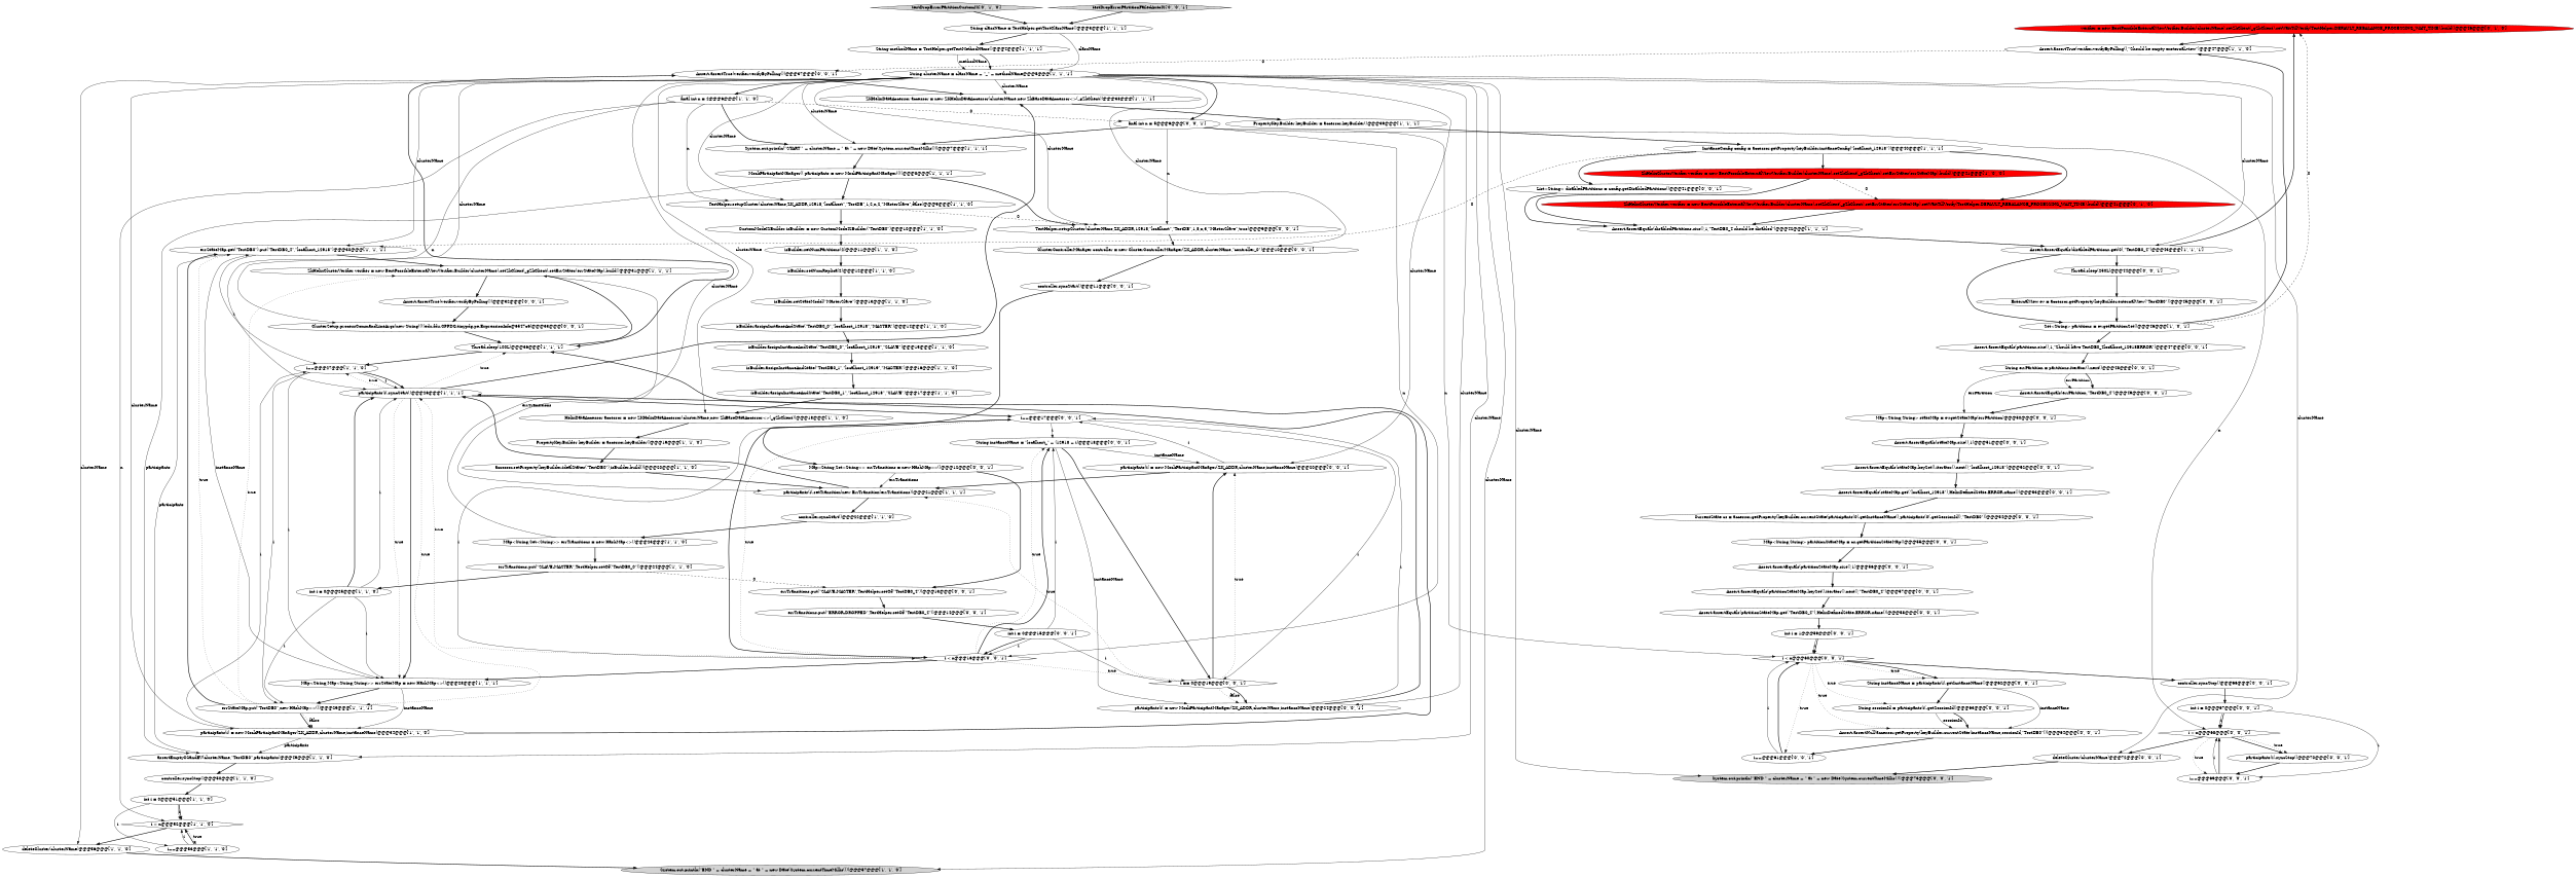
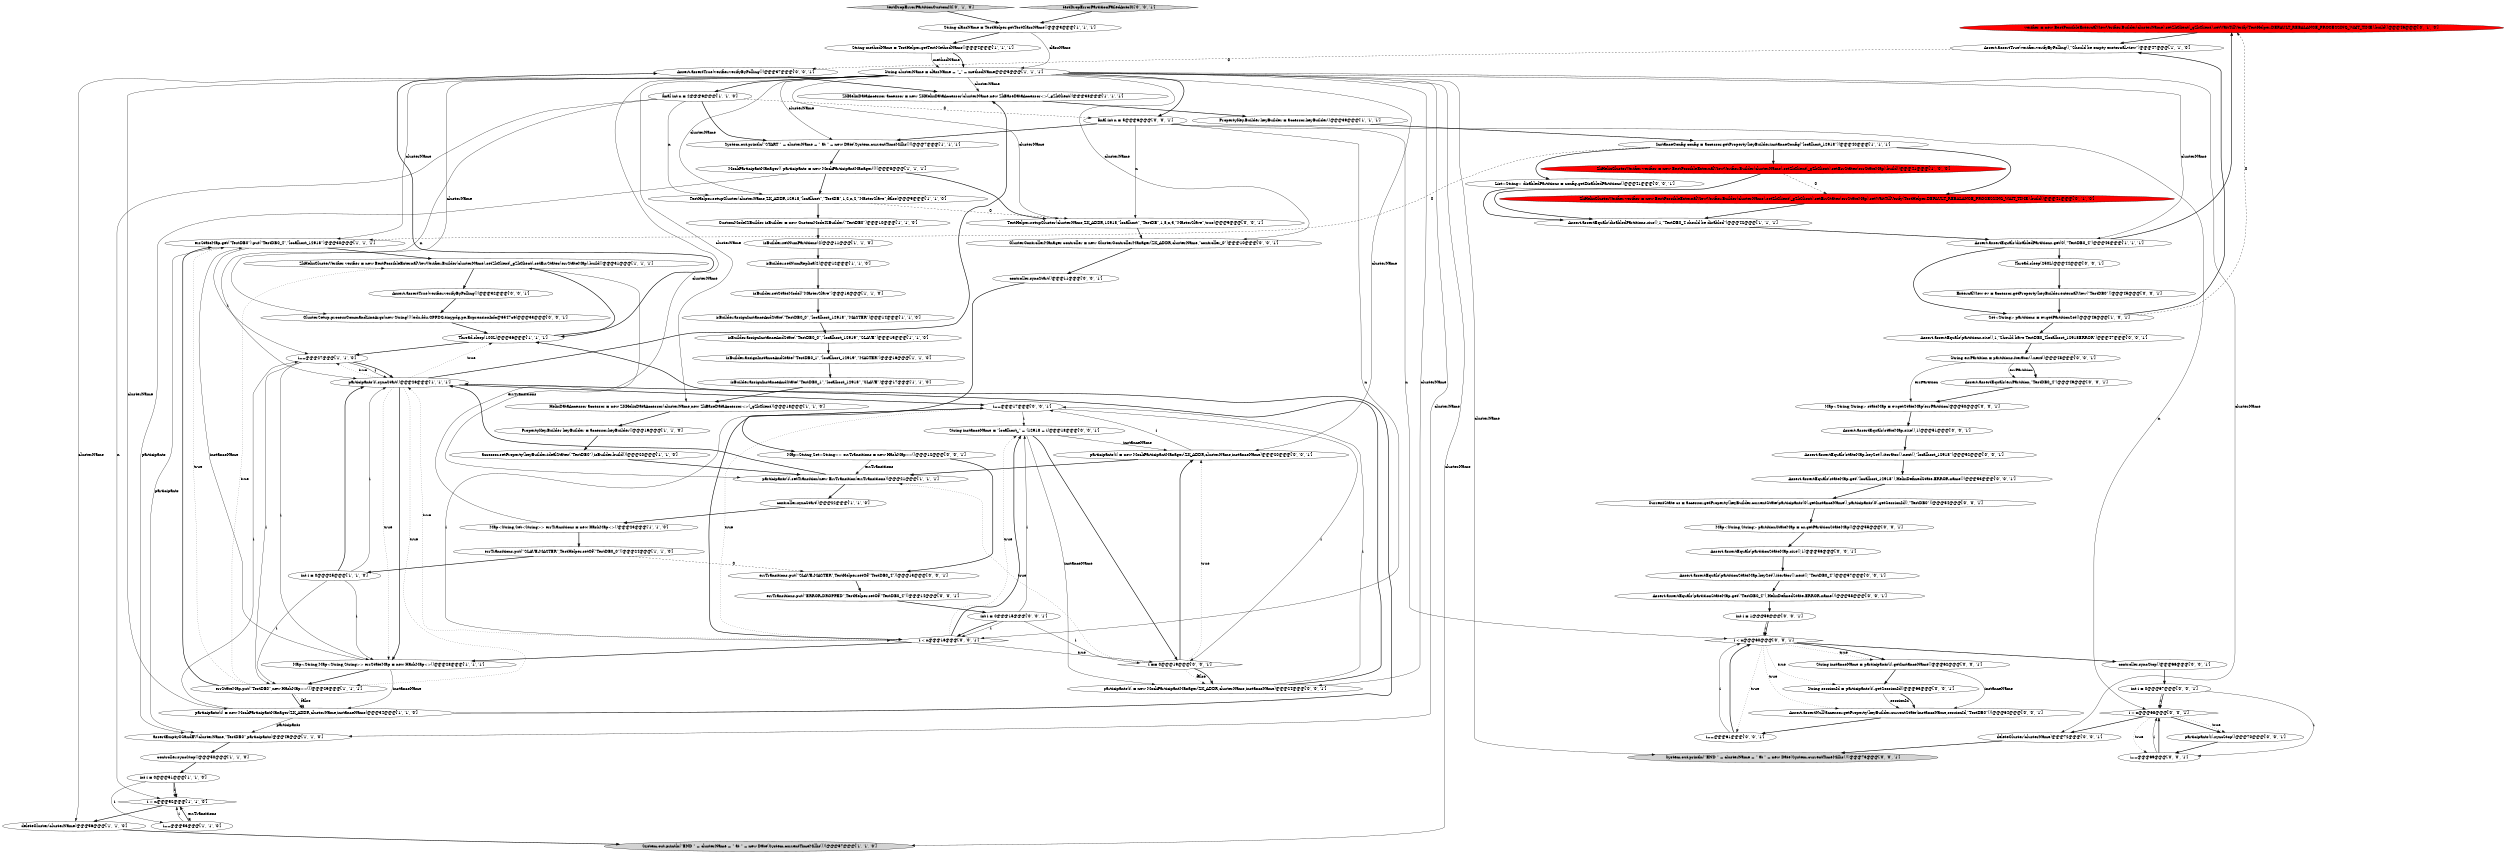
  digraph {
    node [fillcolor=white shape=ellipse style=filled]
    edge [style=bold]
    n1 [fillcolor=red label="verifier = new BestPossibleExternalViewVerifier.Builder(clusterName).setZkClient(_gZkClient).setWaitTillVerify(TestHelper.DEFAULT_REBALANCE_PROCESSING_WAIT_TIME).build()@@@46@@@['0', '1', '0']"]
    n2 [label="Assert.assertTrue(verifier.verifyByPolling(),\"Should be empty exeternal-view\")@@@47@@@['1', '1', '0']"]
    n3 [label="Assert.assertTrue(verifier.verifyByPolling())@@@37@@@['0', '0', '1']"]
    n4 [label="controller.syncStop()@@@66@@@['0', '0', '1']"]
    n5 [label="int i = 0@@@67@@@['0', '0', '1']"]
    n6 [label="i < n@@@68@@@['0', '0', '1']" shape=diamond]
    n7 [label="i++@@@69@@@['0', '0', '1']"]
    n8 [label="String instanceName = \"localhost_\" + (12918 + i)@@@18@@@['0', '0', '1']"]
    n9 [label="participants(i( = new MockParticipantManager(ZK_ADDR,clusterName,instanceName)@@@20@@@['0', '0', '1']"]
    n10 [label="i == 0@@@19@@@['0', '0', '1']" shape=diamond]
    n11 [label="participants(i( = new MockParticipantManager(ZK_ADDR,clusterName,instanceName)@@@24@@@['0', '0', '1']"]
    n12 [label="i++@@@17@@@['0', '0', '1']"]
    n13 [label="participants(i(.setTransition(new ErrTransition(errTransitions))@@@21@@@['1', '1', '1']"]
    n14 [label="participants(i(.syncStart()@@@26@@@['1', '1', '1']"]
    n15 [label="Map<String,String> partitionStateMap = cs.getPartitionStateMap()@@@55@@@['0', '0', '1']"]
    n16 [label="Assert.assertEquals(partitionStateMap.size(),1)@@@56@@@['0', '0', '1']"]
    n17 [label="Assert.assertEquals(partitionStateMap.keySet().iterator().next(),\"TestDB0_4\")@@@57@@@['0', '0', '1']"]
    n18 [label="participants(i(.syncStop()@@@70@@@['0', '0', '1']"]
    n19 [label="deleteCluster(clusterName)@@@72@@@['0', '0', '1']"]
    n20 [fillcolor=lightgray label="System.out.println(\"END \" + clusterName + \" at \" + new Date(System.currentTimeMillis()))@@@73@@@['0', '0', '1']"]
    n21 [label="ZKHelixDataAccessor accessor = new ZKHelixDataAccessor(clusterName,new ZkBaseDataAccessor<>(_gZkClient))@@@38@@@['1', '1', '1']"]
    n22 [label="PropertyKey.Builder keyBuilder = accessor.keyBuilder()@@@39@@@['1', '1', '1']"]
    n23 [label="CurrentState cs = accessor.getProperty(keyBuilder.currentState(participants(0(.getInstanceName(),participants(0(.getSessionId(),\"TestDB0\"))@@@54@@@['0', '0', '1']"]
    n24 [label="ZkHelixClusterVerifier verifier = new BestPossibleExternalViewVerifier.Builder(clusterName).setZkClient(_gZkClient).setErrStates(errStateMap).build()@@@31@@@['1', '1', '1']"]
    n25 [label="Assert.assertTrue(verifier.verifyByPolling())@@@32@@@['0', '0', '1']"]
    n26 [label="Thread.sleep(100L)@@@36@@@['1', '1', '1']"]
    n27 [label="ClusterSetup.processCommandLineArgs(new String((((edu.fdu.CPPDG.tinypdg.pe.ExpressionInfo@6547c6)@@@33@@@['0', '0', '1']"]
    n28 [label="i++@@@27@@@['1', '1', '0']"]
    n29 [label="i < n@@@16@@@['0', '0', '1']" shape=diamond]
    n30 [label="Map<String,Map<String,String>> errStateMap = new HashMap<>()@@@28@@@['1', '1', '1']"]
    n31 [label="errStateMap.put(\"TestDB0\",new HashMap<>())@@@29@@@['1', '1', '1']"]
    n32 [label="errStateMap.get(\"TestDB0\").put(\"TestDB0_4\",\"localhost_12918\")@@@30@@@['1', '1', '1']"]
    n33 [label="participants(i( = new MockParticipantManager(ZK_ADDR,clusterName,instanceName)@@@34@@@['1', '1', '0']"]
    n34 [label="Assert.assertEquals(stateMap.keySet().iterator().next(),\"localhost_12918\")@@@52@@@['0', '0', '1']"]
    n35 [label="Assert.assertEquals(stateMap.get(\"localhost_12918\"),HelixDefinedState.ERROR.name())@@@53@@@['0', '0', '1']"]
    n36 [label="System.out.println(\"START \" + clusterName + \" at \" + new Date(System.currentTimeMillis()))@@@7@@@['1', '1', '1']"]
    n37 [label="MockParticipantManager(( participants = new MockParticipantManager((((@@@8@@@['1', '1', '1']"]
    n38 [label="TestHelper.setupCluster(clusterName,ZK_ADDR,12918,\"localhost\",\"TestDB\",1,8,n,3,\"MasterSlave\",true)@@@9@@@['0', '0', '1']"]
    n39 [label="TestHelper.setupCluster(clusterName,ZK_ADDR,12918,\"localhost\",\"TestDB\",1,2,n,2,\"MasterSlave\",false)@@@9@@@['1', '1', '0']"]
    n40 [label="assertEmptyCSandEV(clusterName,\"TestDB0\",participants)@@@49@@@['1', '1', '0']"]
    n41 [label="Assert.assertEquals(errPartition,\"TestDB0_4\")@@@49@@@['0', '0', '1']"]
    n42 [label="Map<String,String> stateMap = ev.getStateMap(errPartition)@@@50@@@['0', '0', '1']"]
    n43 [label="Assert.assertEquals(stateMap.size(),1)@@@51@@@['0', '0', '1']"]
    n44 [label="String errPartition = partitions.iterator().next()@@@48@@@['0', '0', '1']"]
    n45 [label="controller.syncStart()@@@22@@@['1', '1', '0']"]
    n46 [label="Assert.assertEquals(partitionStateMap.get(\"TestDB0_4\"),HelixDefinedState.ERROR.name())@@@58@@@['0', '0', '1']"]
    n47 [label="String clusterName = className + \"_\" + methodName@@@5@@@['1', '1', '1']"]
    n48 [label="final int n = 5@@@6@@@['0', '0', '1']"]
    n49 [fillcolor=lightgray label="System.out.println(\"END \" + clusterName + \" at \" + new Date(System.currentTimeMillis()))@@@57@@@['1', '1', '0']"]
    n50 [label="ClusterControllerManager controller = new ClusterControllerManager(ZK_ADDR,clusterName,\"controller_0\")@@@10@@@['0', '0', '1']"]
    n51 [label="Assert.assertEquals(disabledPartitions.get(0),\"TestDB0_4\")@@@43@@@['1', '1', '1']"]
    n52 [label="final int n = 2@@@6@@@['1', '1', '0']"]
    n53 [label="deleteCluster(clusterName)@@@56@@@['1', '1', '0']"]
    n54 [label="HelixDataAccessor accessor = new ZKHelixDataAccessor(clusterName,new ZkBaseDataAccessor<>(_gZkClient))@@@18@@@['1', '1', '0']"]
    n55 [label="i < n@@@60@@@['0', '0', '1']" shape=diamond]
    n56 [label="controller.syncStart()@@@11@@@['0', '0', '1']"]
    n57 [label="Set<String> partitions = ev.getPartitionSet()@@@46@@@['1', '0', '1']"]
    n58 [label="Thread.sleep(250L)@@@44@@@['0', '0', '1']"]
    n59 [label="i < n@@@52@@@['1', '1', '0']" shape=diamond]
    n60 [label="PropertyKey.Builder keyBuilder = accessor.keyBuilder()@@@19@@@['1', '1', '0']"]
    n61 [label="CustomModeISBuilder isBuilder = new CustomModeISBuilder(\"TestDB0\")@@@10@@@['1', '1', '0']"]
    n62 [label="controller.syncStop()@@@50@@@['1', '1', '0']"]
    n63 [label="Assert.assertEquals(disabledPartitions.size(),1,\"TestDB0_4 should be disabled\")@@@42@@@['1', '1', '1']"]
    n64 [label="Map<String,Set<String>> errTransitions = new HashMap<>()@@@23@@@['1', '1', '0']"]
    n65 [label="String instanceName = participants(i(.getInstanceName()@@@62@@@['0', '0', '1']"]
    n66 [label="String sessionId = participants(i(.getSessionId()@@@63@@@['0', '0', '1']"]
    n67 [label="Assert.assertNull(accessor.getProperty(keyBuilder.currentState(instanceName,sessionId,\"TestDB0\")))@@@64@@@['0', '0', '1']"]
    n68 [label="i++@@@61@@@['0', '0', '1']"]
    n69 [label="errTransitions.put(\"SLAVE-MASTER\",TestHelper.setOf(\"TestDB0_0\"))@@@24@@@['1', '1', '0']"]
    n70 [label="errTransitions.put(\"SLAVE-MASTER\",TestHelper.setOf(\"TestDB0_4\"))@@@13@@@['0', '0', '1']"]
    n71 [label="int i = 0@@@25@@@['1', '1', '0']"]
    n72 [label="errTransitions.put(\"ERROR-DROPPED\",TestHelper.setOf(\"TestDB0_4\"))@@@14@@@['0', '0', '1']"]
    n73 [label="int i = 1@@@59@@@['0', '0', '1']"]
    n74 [label="isBuilder.setNumReplica(2)@@@12@@@['1', '1', '0']"]
    n75 [label="isBuilder.setStateModel(\"MasterSlave\")@@@13@@@['1', '1', '0']"]
    n76 [label="isBuilder.assignInstanceAndState(\"TestDB0_0\",\"localhost_12918\",\"MASTER\")@@@14@@@['1', '1', '0']"]
    n77 [label="i++@@@53@@@['1', '1', '0']"]
    n78 [label="Assert.assertEquals(partitions.size(),1,\"Should have TestDB0_4localhost_12918ERROR\")@@@47@@@['0', '0', '1']"]
    n79 [label="isBuilder.setNumPartitions(2)@@@11@@@['1', '1', '0']"]
    n80 [label="InstanceConfig config = accessor.getProperty(keyBuilder.instanceConfig(\"localhost_12918\"))@@@40@@@['1', '1', '1']"]
    n81 [label="List<String> disabledPartitions = config.getDisabledPartitions()@@@41@@@['0', '0', '1']"]
    n82 [fillcolor=red label="ZkHelixClusterVerifier verifier = new BestPossibleExternalViewVerifier.Builder(clusterName).setZkClient(_gZkClient).setErrStates(errStateMap).build()@@@41@@@['1', '0', '0']"]
    n83 [fillcolor=red label="ZkHelixClusterVerifier verifier = new BestPossibleExternalViewVerifier.Builder(clusterName).setZkClient(_gZkClient).setErrStates(errStateMap).setWaitTillVerify(TestHelper.DEFAULT_REBALANCE_PROCESSING_WAIT_TIME).build()@@@41@@@['0', '1', '0']"]
    n84 [label="int i = 0@@@51@@@['1', '1', '0']"]
    n85 [label="ExternalView ev = accessor.getProperty(keyBuilder.externalView(\"TestDB0\"))@@@45@@@['0', '0', '1']"]
    n86 [label="isBuilder.assignInstanceAndState(\"TestDB0_0\",\"localhost_12919\",\"SLAVE\")@@@15@@@['1', '1', '0']"]
    n87 [label="isBuilder.assignInstanceAndState(\"TestDB0_1\",\"localhost_12919\",\"MASTER\")@@@16@@@['1', '1', '0']"]
    n88 [label="isBuilder.assignInstanceAndState(\"TestDB0_1\",\"localhost_12918\",\"SLAVE\")@@@17@@@['1', '1', '0']"]
    n89 [label="String className = TestHelper.getTestClassName()@@@3@@@['1', '1', '1']"]
    n90 [label="String methodName = TestHelper.getTestMethodName()@@@4@@@['1', '1', '1']"]
    n91 [label="Map<String,Set<String>> errTransitions = new HashMap<>()@@@12@@@['0', '0', '1']"]
    n92 [label="int i = 0@@@15@@@['0', '0', '1']"]
    n93 [label="accessor.setProperty(keyBuilder.idealStates(\"TestDB0\"),isBuilder.build())@@@20@@@['1', '1', '0']"]
    n94 [fillcolor=lightgray label="testDropErrorPartitionCustomIS['0', '1', '0']" shape=diamond]
    n95 [fillcolor=lightgray label="testDropErrorPartitionFailedAutoIS['0', '0', '1']" shape=diamond]
    n1 -> n2
    n2 -> n3 [label=0 style=dashed]
    n3 -> n21
    n4 -> n5
    n5 -> n6 [label=i style=solid]
    n5 -> n6
    n5 -> n7 [label=i style=solid]
    n6 -> n7 [label=true style=dotted]
    n6 -> n18
    n6 -> n18 [label=true style=dotted]
    n6 -> n19
    n7 -> n6 [label=i style=solid]
    n7 -> n6
    n8 -> n9 [label=instanceName style=solid]
    n8 -> n10
    n8 -> n11 [label=instanceName style=solid]
    n9 -> n12 [label=i style=solid]
    n9 -> n13
    n10 -> n9
    n10 -> n9 [label=true style=dotted]
    n10 -> n11 [label=false style=dotted]
    n10 -> n11
    n10 -> n13 [label=true style=dotted]
    n11 -> n12 [label=i style=solid]
    n11 -> n14
    n12 -> n8 [label=i style=solid]
    n12 -> n10 [label=i style=solid]
    n12 -> n29 [label=i style=solid]
    n12 -> n29
    n13 -> n14
    n13 -> n45
    n14 -> n12
    n14 -> n21
    n14 -> n26 [label=true style=dotted]
    n14 -> n28 [label=true style=dotted]
    n14 -> n30
    n14 -> n30 [label=true style=dotted]
    n14 -> n31 [label=true style=dotted]
    n15 -> n16
    n16 -> n17
    n17 -> n46
    n18 -> n7
    n19 -> n20
    n21 -> n22
    n22 -> n80
    n23 -> n15
    n24 -> n25
    n24 -> n26
    n25 -> n27
    n26 -> n3
    n26 -> n28
    n27 -> n26
    n28 -> n14
    n28 -> n14 [label=i style=solid]
    n28 -> n30 [label=i style=solid]
    n28 -> n31 [label=i style=solid]
    n29 -> n8
    n29 -> n8 [label=true style=dotted]
-   n29 -> n10 [label=true style=dotted]
+   n29 -> n10 [label=true style=solid]
    n29 -> n12 [label=true style=dotted]
    n29 -> n14 [label=true style=dotted]
    n29 -> n30
    n30 -> n31
    n30 -> n32 [label=instanceName style=solid]
    n30 -> n33 [label=instanceName style=solid]
    n31 -> n24 [label=true style=dotted]
    n31 -> n32
    n31 -> n32 [label=true style=dotted]
    n31 -> n33
    n31 -> n33 [label=false style=dotted]
    n32 -> n24
    n32 -> n28 [label=i style=solid]
    n32 -> n40 [label=participants style=solid]
    n33 -> n26
    n33 -> n28 [label=i style=solid]
    n33 -> n40 [label=participants style=solid]
    n34 -> n35
    n35 -> n23
    n36 -> n37
    n37 -> n38
    n37 -> n39
    n37 -> n40 [label=participants style=solid]
    n38 -> n50
    n39 -> n38 [label=0 style=dashed]
    n39 -> n61
    n40 -> n62
    n41 -> n42
    n42 -> n43
    n43 -> n34
    n44 -> n41 [label=errPartition style=solid]
    n44 -> n41
    n44 -> n42 [label=errPartition style=solid]
    n45 -> n64
    n46 -> n73
    n47 -> n9 [label=clusterName style=solid]
    n47 -> n11 [label=clusterName style=solid]
    n47 -> n13 [label=clusterName style=solid]
    n47 -> n19 [label=clusterName style=solid]
    n47 -> n20 [label=clusterName style=solid]
    n47 -> n21 [label=clusterName style=solid]
    n47 -> n27 [label=clusterName style=solid]
    n47 -> n32 [label=clusterName style=solid]
    n47 -> n33 [label=clusterName style=solid]
    n47 -> n36 [label=clusterName style=solid]
    n47 -> n38 [label=clusterName style=solid]
    n47 -> n39 [label=clusterName style=solid]
    n47 -> n40 [label=clusterName style=solid]
    n47 -> n48
    n47 -> n49 [label=clusterName style=solid]
    n47 -> n50 [label=clusterName style=solid]
    n47 -> n51 [label=clusterName style=solid]
    n47 -> n52
    n47 -> n53 [label=clusterName style=solid]
    n47 -> n54 [label=clusterName style=solid]
    n48 -> n6 [label=n style=solid]
    n48 -> n29 [label=n style=solid]
    n48 -> n36
    n48 -> n38 [label=n style=solid]
    n48 -> n55 [label=n style=solid]
    n50 -> n56
    n51 -> n1
    n51 -> n57
    n51 -> n58
    n52 -> n14 [label=n style=solid]
    n52 -> n36
    n52 -> n39 [label=n style=solid]
    n52 -> n48 [label=0 style=dashed]
    n52 -> n59 [label=n style=solid]
    n53 -> n49
    n54 -> n60
    n55 -> n4
    n55 -> n65 [label=true style=dotted]
    n55 -> n65
    n55 -> n66 [label=true style=dotted]
    n55 -> n67 [label=true style=dotted]
    n55 -> n68 [label=true style=dotted]
    n56 -> n91
    n57 -> n1 [label=0 style=dashed]
    n57 -> n2
    n57 -> n78
    n58 -> n85
    n59 -> n53
-   n59 -> n77 [label=true style=dotted]
+   n59 -> n77 [label=errTransitions style=dotted]
    n60 -> n93
    n61 -> n79
    n62 -> n84
    n63 -> n51
    n64 -> n24 [label=errTransitions style=solid]
    n64 -> n69
    n65 -> n66
    n65 -> n67 [label=instanceName style=solid]
    n66 -> n67 [label=sessionId style=solid]
    n66 -> n67
    n67 -> n68
    n68 -> n55 [label=i style=solid]
    n68 -> n55
    n69 -> n70 [label=0 style=dashed]
    n69 -> n71
    n70 -> n72
    n71 -> n14 [label=i style=solid]
    n71 -> n14
    n71 -> n30 [label=i style=solid]
    n71 -> n31 [label=i style=solid]
    n72 -> n92
    n73 -> n55
    n73 -> n55 [label=i style=solid]
    n74 -> n75
    n75 -> n76
    n76 -> n86
    n77 -> n59 [label=i style=solid]
    n77 -> n59
    n78 -> n44
    n79 -> n74
    n80 -> n32 [label=0 style=dashed]
    n80 -> n81
    n80 -> n82
    n80 -> n83
    n81 -> n63
    n82 -> n63
    n82 -> n83 [label=0 style=dashed]
    n83 -> n63
    n84 -> n59 [label=i style=solid]
    n84 -> n59
    n84 -> n77 [label=i style=solid]
    n85 -> n57
    n86 -> n87
    n87 -> n88
    n88 -> n54
    n89 -> n47 [label=className style=solid]
    n89 -> n90
    n90 -> n47 [label=methodName style=solid]
    n90 -> n47
    n91 -> n13 [label=errTransitions style=solid]
    n91 -> n70
    n92 -> n8 [label=i style=solid]
    n92 -> n10 [label=i style=solid]
    n92 -> n29 [label=i style=solid]
    n92 -> n29
    n93 -> n13
    n94 -> n89
    n95 -> n89
  }
